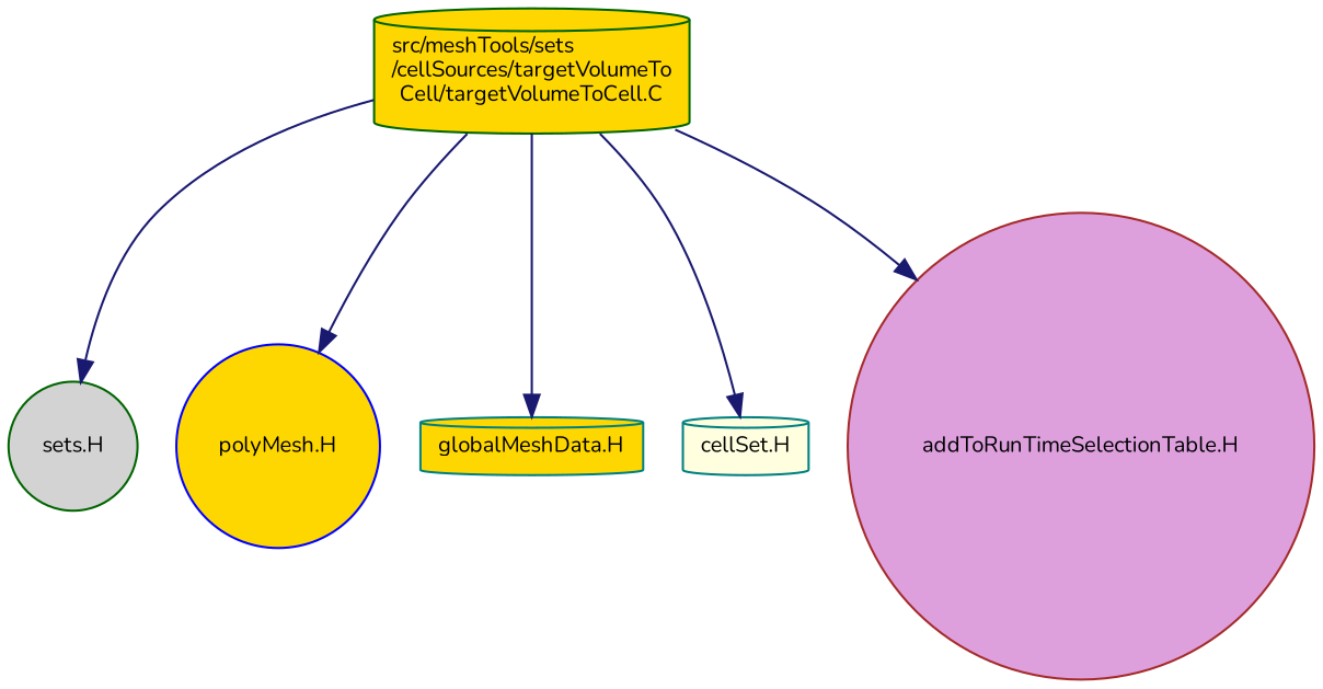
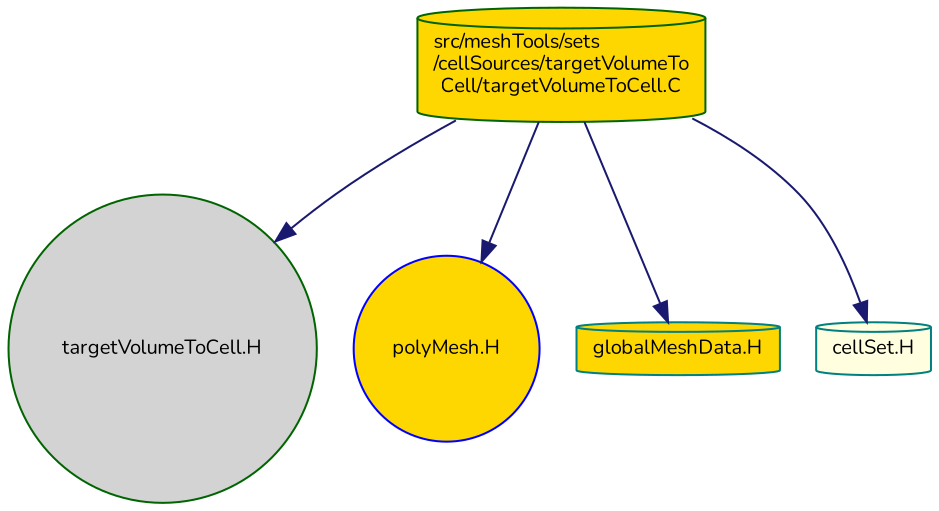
  digraph {
    fontname=Nunito
    node [color=darkgreen fillcolor=gold fontname=Nunito fontsize=10 shape=cylinder style=filled]
    edge [color=midnightblue fontname=Nunito fontsize=10 labelfontname=FreeSans labelfontsize=10 style=solid]
    n1 [fontcolor=black height=0.2 label="src/meshTools/sets\l/cellSources/targetVolumeTo\lCell/targetVolumeToCell.C" width=0.4]
-   n2 [fillcolor=lightgrey height=0.2 label="sets.H" shape=circle width=0.4]
+   n2 [fillcolor=lightgrey height=0.2 label="targetVolumeToCell.H" shape=circle width=0.4]
    n3 [color=blue height=0.2 label="polyMesh.H" shape=circle width=0.4]
    n4 [color=teal height=0.2 label="globalMeshData.H" width=0.4]
    n5 [color=teal fillcolor=lightyellow height=0.2 label="cellSet.H" width=0.4]
-   n6 [color=brown fillcolor=plum height=0.2 label="addToRunTimeSelectionTable.H" shape=circle width=0.4]
    n1 -> n2
    n1 -> n3
    n1 -> n4
    n1 -> n5
-   n1 -> n6
  }
